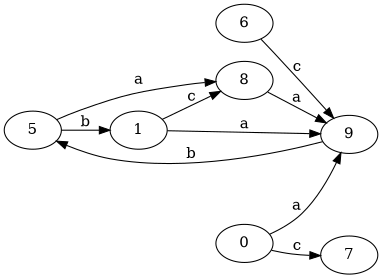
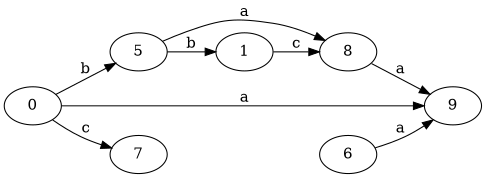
  strict digraph {
    rankdir=LR
    5
    8
    1
    n4 [label=9]
    0
    7
    n7 [label=6]
    5 -> 8 [label=a]
    5 -> 1 [label=b]
    8 -> n4 [label=a]
    1 -> 8 [label=c]
-   1 -> n4 [label=a]
-   n4 -> 5 [label=b]
+   0 -> 5 [label=b]
    0 -> n4 [label=a]
    0 -> 7 [label=c]
-   n7 -> n4 [label=c]
+   n7 -> n4 [label=a]
  }
